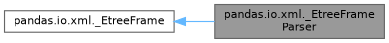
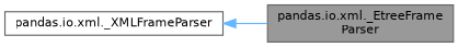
  digraph {
    rankdir=LR
    node [color=gray40 fontname=Helvetica fontsize=10 shape=box style=filled]
    n1 [fillcolor=grey60 fontcolor=black height=0.2 label="pandas.io.xml._EtreeFrame\lParser" width=0.4]
-   n2 [fillcolor=white height=0.2 label="pandas.io.xml._EtreeFrame" width=0.4]
+   n2 [fillcolor=white height=0.2 label="pandas.io.xml._XMLFrameParser" width=0.4]
    n2 -> n1 [color=steelblue1 dir=back fontname=Helvetica fontsize=10 labelfontname=Helvetica labelfontsize=10 style=solid]
  }
